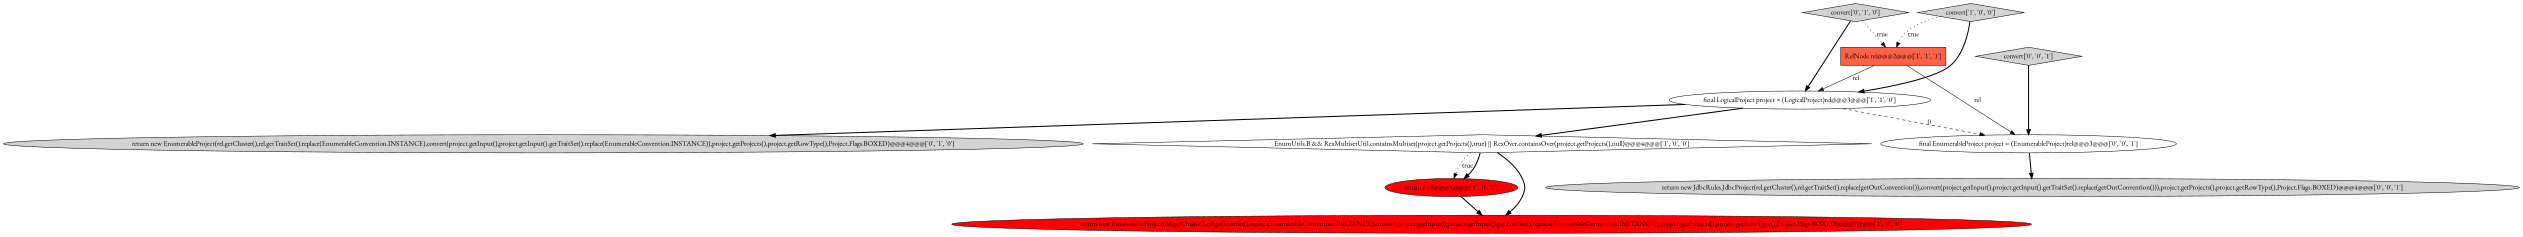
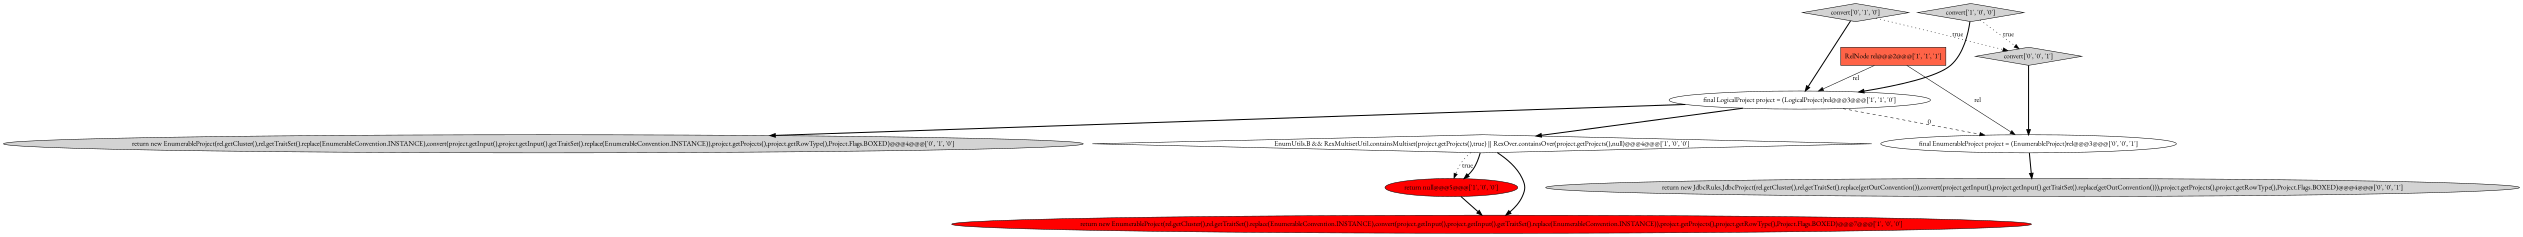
  digraph {
    fontname="EB Garamond"
    node [fillcolor=lightgray fontname="EB Garamond" shape=ellipse style=filled]
    edge [fontname="EB Garamond" style=bold]
    n1 [label="convert['1', '0', '0']" shape=diamond]
    n2 [fillcolor=tomato label="RelNode rel@@@2@@@['1', '1', '1']" shape=box]
    n3 [fillcolor=white label="final LogicalProject project = (LogicalProject)rel@@@3@@@['1', '1', '0']"]
    n4 [fillcolor=white label="final EnumerableProject project = (EnumerableProject)rel@@@3@@@['0', '0', '1']"]
    n5 [label="return new EnumerableProject(rel.getCluster(),rel.getTraitSet().replace(EnumerableConvention.INSTANCE),convert(project.getInput(),project.getInput().getTraitSet().replace(EnumerableConvention.INSTANCE)),project.getProjects(),project.getRowType(),Project.Flags.BOXED)@@@4@@@['0', '1', '0']"]
    n6 [fillcolor=white label="EnumUtils.B && RexMultisetUtil.containsMultiset(project.getProjects(),true) || RexOver.containsOver(project.getProjects(),null)@@@4@@@['1', '0', '0']" shape=diamond]
    n7 [label="return new JdbcRules.JdbcProject(rel.getCluster(),rel.getTraitSet().replace(getOutConvention()),convert(project.getInput(),project.getInput().getTraitSet().replace(getOutConvention())),project.getProjects(),project.getRowType(),Project.Flags.BOXED)@@@4@@@['0', '0', '1']"]
    n8 [label="convert['0', '0', '1']" shape=diamond]
    n9 [fillcolor=red label="return new EnumerableProject(rel.getCluster(),rel.getTraitSet().replace(EnumerableConvention.INSTANCE),convert(project.getInput(),project.getInput().getTraitSet().replace(EnumerableConvention.INSTANCE)),project.getProjects(),project.getRowType(),Project.Flags.BOXED)@@@7@@@['1', '0', '0']"]
    n10 [fillcolor=red label="return null@@@5@@@['1', '0', '0']"]
    n11 [label="convert['0', '1', '0']" shape=diamond]
-   n1 -> n2 [label=true style=dotted]
+   n1 -> n8 [label=true style=dotted]
    n1 -> n3
    n2 -> n3 [label=rel style=solid]
    n2 -> n4 [label=rel style=solid]
    n3 -> n4 [label=0 style=dashed]
    n3 -> n5
    n3 -> n6
    n4 -> n7
    n6 -> n9
    n6 -> n10 [label=true style=dotted]
    n6 -> n10
    n8 -> n4
    n10 -> n9
-   n11 -> n2 [label=true style=dotted]
+   n11 -> n8 [label=true style=dotted]
    n11 -> n3
  }
